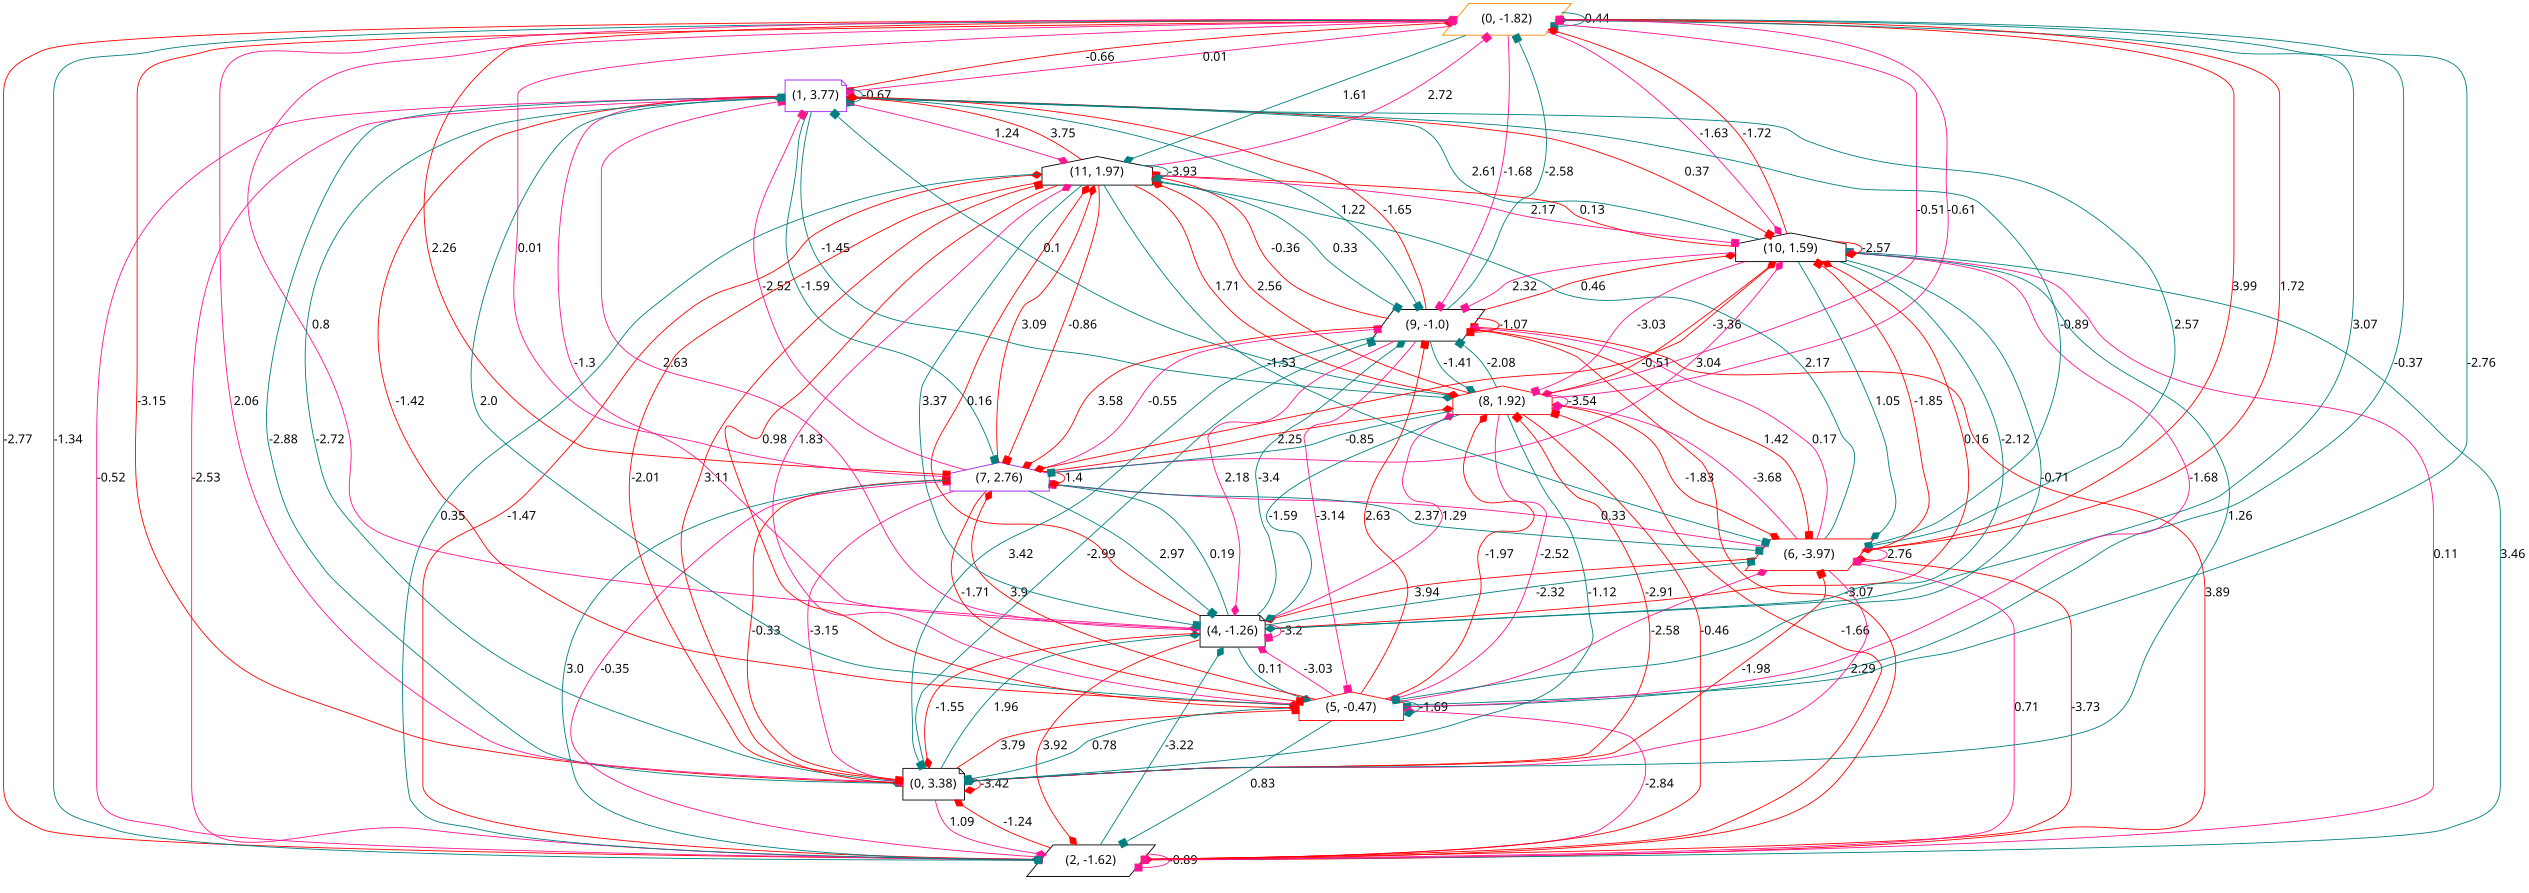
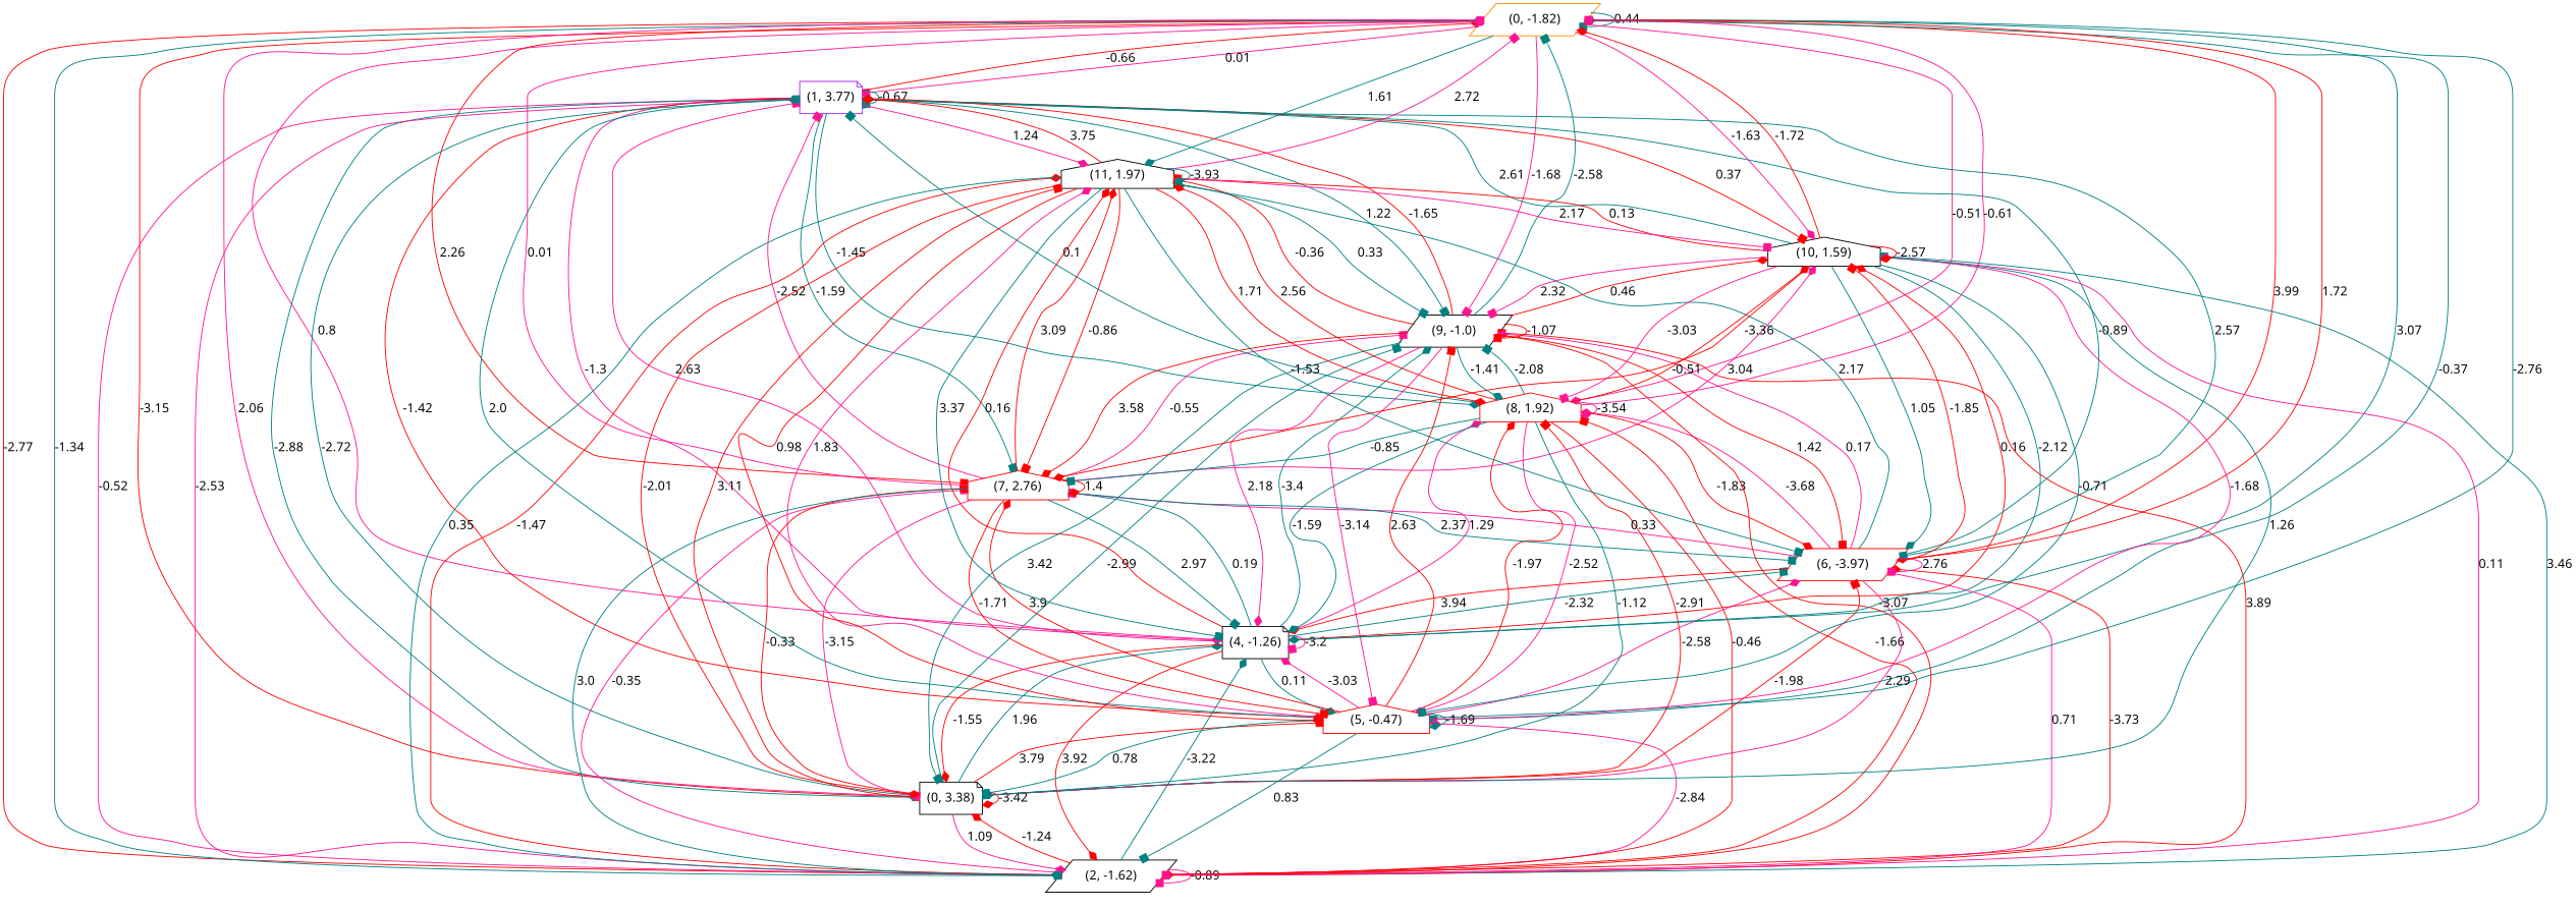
  digraph {
    fontname="Noto Sans"
    node [color=black fontname="Noto Sans" shape=house]
    edge [arrowhead=diamond color=red fontname="Noto Sans"]
    n1 [color=darkorange label="(0, -1.82)" shape=parallelogram]
    n2 [color=purple label="(1, 3.77)" shape=note]
    n3 [label="(2, -1.62)" shape=parallelogram]
    n4 [label="(0, 3.38)" shape=note]
    n5 [label="(4, -1.26)" shape=note]
    n6 [color=red label="(5, -0.47)"]
    n7 [color=red label="(6, -3.97)" shape=parallelogram]
-   n8 [color=purple label="(7, 2.76)"]
+   n8 [color=red label="(7, 2.76)"]
    n9 [color=red label="(8, 1.92)"]
    n10 [label="(9, -1.0)" shape=parallelogram]
    n11 [label="(10, 1.59)"]
    n12 [label="(11, 1.97)"]
    n1 -> n1 [arrowhead=box color=teal label=0.44]
    n1 -> n2 [arrowhead=box color=deeppink label=0.01]
    n1 -> n3 [label=-2.77]
    n1 -> n4 [arrowhead=box label=-3.15]
    n1 -> n5 [color=deeppink label=0.8]
    n1 -> n6 [arrowhead=box color=teal label=-0.37]
    n1 -> n7 [label=3.99]
    n1 -> n8 [arrowhead=box label=2.26]
    n1 -> n9 [color=deeppink label=-0.51]
    n1 -> n10 [arrowhead=box color=deeppink label=-1.68]
    n1 -> n11 [color=deeppink label=-1.63]
    n1 -> n12 [color=teal label=1.61]
    n2 -> n1 [label=-0.66]
    n2 -> n2 [arrowhead=box color=teal label=-0.67]
    n2 -> n3 [arrowhead=box color=deeppink label=-0.52]
    n2 -> n4 [color=teal label=-2.88]
    n2 -> n5 [color=deeppink label=-1.3]
    n2 -> n6 [label=-1.42]
    n2 -> n7 [arrowhead=box color=teal label=2.57]
    n2 -> n8 [arrowhead=box color=teal label=-1.59]
    n2 -> n9 [color=teal label=-1.45]
    n2 -> n10 [arrowhead=box color=teal label=1.22]
    n2 -> n11 [arrowhead=box label=0.37]
    n2 -> n12 [color=deeppink label=1.24]
    n3 -> n1 [color=teal label=-1.34]
    n3 -> n2 [color=deeppink label=-2.53]
    n3 -> n3 [arrowhead=box color=deeppink label=-0.89]
    n3 -> n4 [label=-1.24]
    n3 -> n5 [color=teal label=-3.22]
    n3 -> n6 [color=deeppink label=-2.84]
    n3 -> n7 [label=-3.73]
    n3 -> n8 [arrowhead=box color=deeppink label=-0.35]
    n3 -> n9 [arrowhead=box label=-1.66]
    n3 -> n10 [arrowhead=box label=3.89]
    n3 -> n11 [arrowhead=box color=teal label=3.46]
    n3 -> n12 [label=-1.47]
    n4 -> n1 [arrowhead=box color=deeppink label=2.06]
    n4 -> n2 [color=teal label=-2.72]
    n4 -> n3 [color=deeppink label=1.09]
    n4 -> n4 [label=-3.42]
    n4 -> n5 [color=teal label=1.96]
    n4 -> n6 [arrowhead=box label=3.79]
    n4 -> n7 [arrowhead=box label=-1.98]
    n4 -> n8 [arrowhead=box label=-0.33]
    n4 -> n9 [arrowhead=box label=-2.91]
    n4 -> n10 [arrowhead=box color=teal label=-2.99]
    n4 -> n12 [arrowhead=box label=3.11]
    n5 -> n1 [color=teal label=3.07]
    n5 -> n2 [arrowhead=box color=deeppink label=2.63]
    n5 -> n3 [label=3.92]
    n5 -> n4 [label=-1.55]
    n5 -> n5 [arrowhead=box color=deeppink label=-3.2]
    n5 -> n6 [color=teal label=0.11]
    n5 -> n7 [arrowhead=box color=teal label=-2.32]
    n5 -> n8 [arrowhead=box color=teal label=0.19]
    n5 -> n9 [color=deeppink label=1.29]
    n5 -> n10 [color=teal label=-3.4]
    n5 -> n11 [label=0.16]
    n5 -> n12 [label=0.16]
    n6 -> n1 [color=teal label=-2.76]
    n6 -> n2 [arrowhead=box color=teal label=2.0]
    n6 -> n3 [arrowhead=box color=teal label=0.83]
    n6 -> n4 [arrowhead=box color=teal label=0.78]
    n6 -> n5 [color=deeppink label=-3.03]
    n6 -> n6 [color=teal label=-1.69]
    n6 -> n7 [color=deeppink label=-2.58]
    n6 -> n8 [label=3.9]
    n6 -> n9 [label=-1.97]
    n6 -> n10 [arrowhead=box label=2.63]
    n6 -> n11 [color=deeppink label=-1.68]
    n6 -> n12 [color=deeppink label=1.83]
    n7 -> n1 [arrowhead=box label=1.72]
    n7 -> n2 [color=teal label=-0.89]
    n7 -> n3 [color=deeppink label=0.71]
    n7 -> n4 [color=deeppink label=2.29]
    n7 -> n5 [label=3.94]
    n7 -> n7 [arrowhead=box color=deeppink label=2.76]
    n7 -> n8 [arrowhead=box color=deeppink label=0.33]
    n7 -> n9 [color=deeppink label=-3.68]
    n7 -> n10 [color=deeppink label=0.17]
    n7 -> n11 [arrowhead=box label=-1.85]
    n7 -> n12 [color=teal label=2.17]
    n8 -> n1 [arrowhead=box color=deeppink label=0.01]
    n8 -> n2 [arrowhead=box color=deeppink label=-2.52]
    n8 -> n3 [arrowhead=box color=teal label=3.0]
    n8 -> n4 [arrowhead=box color=deeppink label=-3.15]
    n8 -> n5 [arrowhead=box color=teal label=2.97]
    n8 -> n6 [arrowhead=box label=-1.71]
    n8 -> n7 [arrowhead=box color=teal label=2.37]
    n8 -> n8 [label=1.4]
-   n8 -> n9 [label=2.25]
    n8 -> n10 [arrowhead=box color=deeppink label=-0.55]
    n8 -> n11 [color=deeppink label=3.04]
    n8 -> n12 [label=3.09]
    n9 -> n1 [arrowhead=box color=deeppink label=-0.61]
    n9 -> n2 [arrowhead=box color=teal label=0.1]
    n9 -> n3 [label=-0.46]
    n9 -> n4 [color=teal label=-1.12]
    n9 -> n5 [color=teal label=-1.59]
    n9 -> n6 [color=deeppink label=-2.52]
    n9 -> n7 [label=-1.83]
    n9 -> n8 [arrowhead=box color=teal label=-0.85]
    n9 -> n9 [color=deeppink label=-3.54]
    n9 -> n10 [arrowhead=box color=teal label=-2.08]
    n9 -> n11 [label=-3.36]
    n9 -> n12 [label=2.56]
    n10 -> n1 [arrowhead=box color=teal label=-2.58]
    n10 -> n2 [label=-1.65]
    n10 -> n3 [arrowhead=box label=-3.07]
    n10 -> n4 [arrowhead=box color=teal label=3.42]
    n10 -> n5 [color=deeppink label=2.18]
    n10 -> n6 [arrowhead=box color=deeppink label=-3.14]
    n10 -> n7 [arrowhead=box label=1.42]
    n10 -> n8 [label=3.58]
    n10 -> n9 [color=teal label=-1.41]
    n10 -> n10 [arrowhead=box label=-1.07]
    n10 -> n11 [label=0.46]
    n10 -> n12 [arrowhead=box label=-0.36]
    n11 -> n1 [label=-1.72]
    n11 -> n2 [color=teal label=2.61]
    n11 -> n3 [arrowhead=box color=deeppink label=0.11]
    n11 -> n4 [arrowhead=box color=teal label=1.26]
    n11 -> n5 [color=teal label=-2.12]
    n11 -> n6 [arrowhead=box color=teal label=-0.71]
    n11 -> n7 [color=teal label=1.05]
    n11 -> n8 [label=-0.51]
    n11 -> n9 [arrowhead=box color=deeppink label=-3.03]
    n11 -> n10 [arrowhead=box color=deeppink label=2.32]
    n11 -> n11 [label=-2.57]
    n11 -> n12 [arrowhead=box label=0.13]
    n12 -> n1 [arrowhead=box color=deeppink label=2.72]
    n12 -> n2 [label=3.75]
    n12 -> n3 [color=teal label=0.35]
-   n12 -> n4 [arrowhead=box label=-2.01]
+   n12 -> n4 [label=-2.01]
    n12 -> n5 [arrowhead=box color=teal label=3.37]
    n12 -> n6 [label=0.98]
    n12 -> n7 [arrowhead=box color=teal label=-1.53]
    n12 -> n8 [arrowhead=box label=-0.86]
    n12 -> n9 [label=1.71]
    n12 -> n10 [arrowhead=box color=teal label=0.33]
    n12 -> n11 [arrowhead=box color=deeppink label=2.17]
    n12 -> n12 [color=teal label=-3.93]
  }
